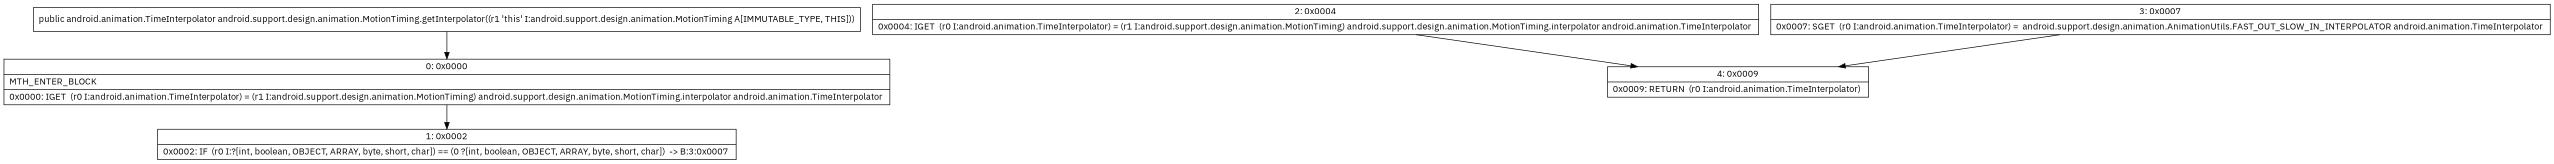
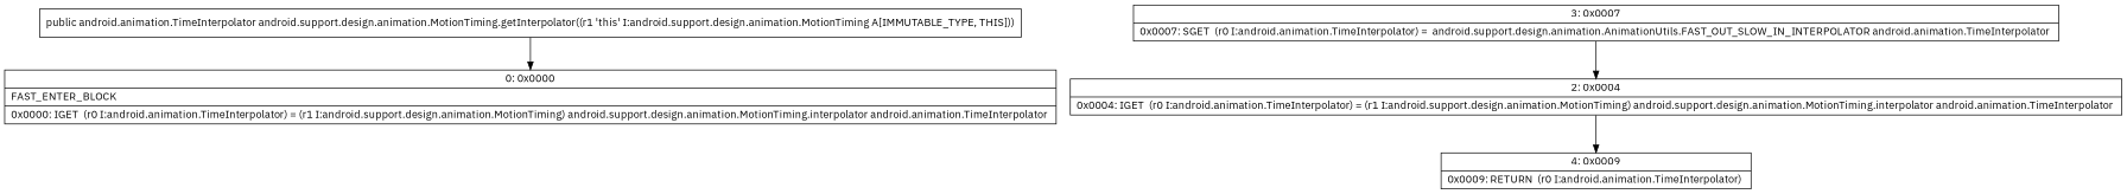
  digraph {
    fontname="IBM Plex Sans"
    node [fontname="IBM Plex Sans" shape=record]
    edge [fontname="IBM Plex Sans"]
-   n1 [label="{0\:\ 0x0000|MTH_ENTER_BLOCK\l|0x0000: IGET  (r0 I:android.animation.TimeInterpolator) = (r1 I:android.support.design.animation.MotionTiming) android.support.design.animation.MotionTiming.interpolator android.animation.TimeInterpolator \l}"]
-   n2 [label="{1\:\ 0x0002|0x0002: IF  (r0 I:?[int, boolean, OBJECT, ARRAY, byte, short, char]) == (0 ?[int, boolean, OBJECT, ARRAY, byte, short, char])  \-\> B:3:0x0007 \l}"]
+   n1 [label="{0\:\ 0x0000|FAST_ENTER_BLOCK\l|0x0000: IGET  (r0 I:android.animation.TimeInterpolator) = (r1 I:android.support.design.animation.MotionTiming) android.support.design.animation.MotionTiming.interpolator android.animation.TimeInterpolator \l}"]
    n3 [label="{2\:\ 0x0004|0x0004: IGET  (r0 I:android.animation.TimeInterpolator) = (r1 I:android.support.design.animation.MotionTiming) android.support.design.animation.MotionTiming.interpolator android.animation.TimeInterpolator \l}"]
    n4 [label="{4\:\ 0x0009|0x0009: RETURN  (r0 I:android.animation.TimeInterpolator) \l}"]
    n5 [label="{3\:\ 0x0007|0x0007: SGET  (r0 I:android.animation.TimeInterpolator) =  android.support.design.animation.AnimationUtils.FAST_OUT_SLOW_IN_INTERPOLATOR android.animation.TimeInterpolator \l}"]
    n6 [label="{public android.animation.TimeInterpolator android.support.design.animation.MotionTiming.getInterpolator((r1 'this' I:android.support.design.animation.MotionTiming A[IMMUTABLE_TYPE, THIS])) }"]
-   n1 -> n2
    n3 -> n4
-   n5 -> n4
+   n5 -> n3
    n6 -> n1
  }
